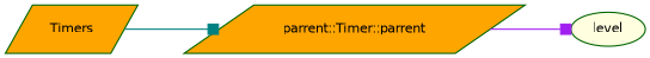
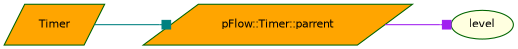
  digraph {
    rankdir=LR
    node [color=darkgreen fillcolor=orange fontname=Helvetica fontsize=10 shape=parallelogram style=filled]
    edge [arrowhead=box fontname=Helvetica fontsize=10 labelfontname=Helvetica labelfontsize=10 style=solid]
-   n1 [fontcolor=black height=0.2 label=Timers width=0.4]
-   n2 [height=0.2 label="parrent::Timer::parrent" width=0.4]
+   n1 [fontcolor=black height=0.2 label=Timer width=0.4]
+   n2 [height=0.2 label="pFlow::Timer::parrent" width=0.4]
    n3 [fillcolor=lightyellow height=0.2 label=level shape=ellipse width=0.4]
    n1 -> n2 [color=teal]
    n2 -> n3 [color=purple]
  }
